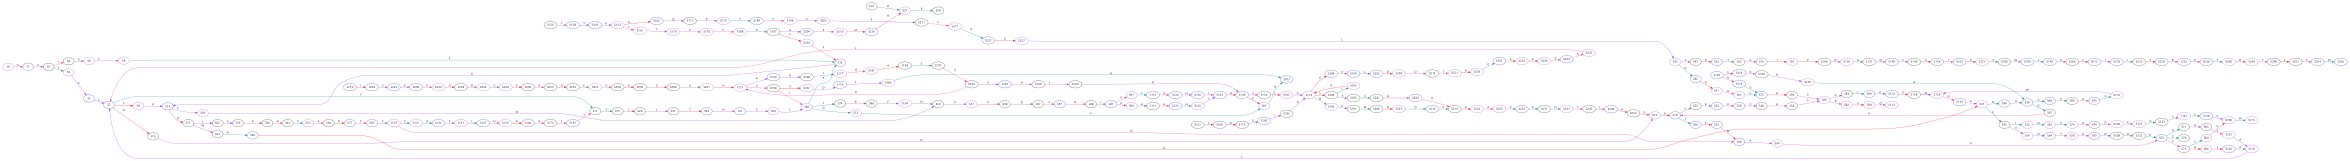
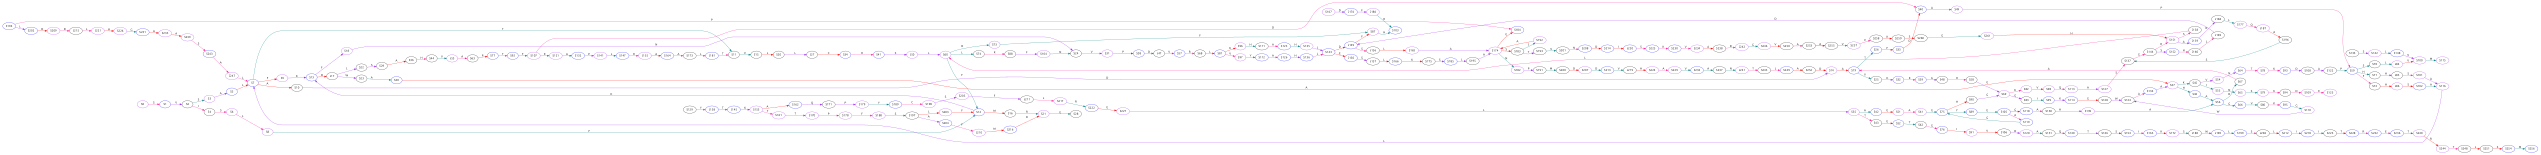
  strict digraph {
    fontname=Ubuntu
    rankdir=LR
    node [color=purple fontname=Ubuntu]
    edge [color=deeppink fontname=Ubuntu]
    S1 [color=blue]
    S0
    S2 [color=black]
    S3
    S4 [color=black]
    S5 [color=blue]
    S6
    S7 [color=blue]
    S8
    S9
    S10 [color=black]
    S11 [color=black]
    S12 [color=blue]
    S13 [color=blue]
    S14
    S15 [color=black]
    S16 [color=black]
    S17 [color=black]
    S18
    S19 [color=blue]
    S20 [color=black]
    S21
    S22 [color=black]
    S23 [color=black]
    S24 [color=black]
    S25 [color=black]
    S26 [color=blue]
    S27 [color=black]
    S28 [color=black]
    S29 [color=black]
    S30 [color=blue]
    S31
    S32 [color=blue]
    S33 [color=blue]
    S34 [color=blue]
    S36 [color=black]
    S37
    S38 [color=blue]
    S39 [color=blue]
    S40 [color=blue]
    S41 [color=blue]
    S42 [color=blue]
    S35
    S43 [color=black]
    S44 [color=black]
    S45 [color=black]
    S46 [color=blue]
    S47 [color=black]
    S48 [color=black]
    S49
    S50
    S51
    S52 [color=blue]
    S53
    S54
    S55
    S56 [color=blue]
    S57 [color=blue]
    S58 [color=black]
    S59 [color=blue]
    S60
    S61
    S62 [color=black]
    S63 [color=black]
    S64 [color=blue]
    S65
    S66 [color=blue]
    S67 [color=black]
    S68 [color=black]
    S69
    S70 [color=black]
    S71 [color=black]
    S72 [color=black]
    S73
    S74 [color=black]
    S75 [color=blue]
    S76 [color=blue]
    S77 [color=blue]
    S78
    S79
    S80 [color=black]
    S81 [color=blue]
    S82
    S83 [color=black]
    S84
    S85 [color=black]
    S86
    S87
    S88 [color=black]
+   S89 [color=blue]
    S90 [color=black]
    S91
    S92 [color=blue]
    S93 [color=blue]
    S94 [color=black]
    S95 [color=blue]
    S96
    S97
    S98
    S99 [color=blue]
    S100
    S101
    S102 [color=blue]
    S103 [color=blue]
    S104
    S105 [color=blue]
    S106 [color=black]
    S107
    S108 [color=black]
    S109
    S110
    S111 [color=black]
    S112 [color=blue]
    S113
    S114 [color=blue]
    S115
    S116
    S118 [color=blue]
    S119 [color=blue]
    S120
    S121
    S122 [color=black]
    S123
-   S124
+   S124 [color=black]
    S125 [color=blue]
    S126 [color=blue]
+   S127
    S128 [color=black]
    S130 [color=black]
    S131 [color=black]
    S132 [color=blue]
    S133 [color=black]
    S134 [color=blue]
    S135
    S136 [color=blue]
    S137 [color=black]
    S129 [color=black]
    S138 [color=blue]
    S139
    S140 [color=blue]
    S141
    S142
    S143 [color=blue]
    S144 [color=black]
    S145 [color=blue]
    S146 [color=black]
    S147 [color=blue]
    S148 [color=blue]
    S149 [color=blue]
+   S150 [color=blue]
    S151
    S152 [color=blue]
    S153
    S154 [color=blue]
    S155
    S156 [color=black]
    S157 [color=black]
    S158 [color=black]
    S159 [color=blue]
    S160 [color=black]
    S161
    S162 [color=blue]
    S163 [color=blue]
    S164 [color=blue]
    S165
    S166 [color=blue]
    S167
    S168 [color=black]
    S169 [color=black]
    S170
    S171 [color=black]
    S172
    S173 [color=black]
    S174
    S175 [color=black]
    S176 [color=blue]
    S177
    S178
    S179
    S180 [color=black]
    S181 [color=blue]
    S182
    S183 [color=black]
    S184 [color=blue]
    S185 [color=blue]
    S186
    S187
    S188
    S189 [color=blue]
    S190 [color=blue]
    S191 [color=black]
    S192
    S193 [color=black]
    S194 [color=blue]
    S195 [color=black]
    S196 [color=black]
    S197 [color=black]
    S198
    S199 [color=blue]
    S200 [color=black]
    S201 [color=black]
    S202 [color=blue]
    S203
    S204 [color=blue]
    S205
    S206 [color=black]
    S207
    S208 [color=blue]
    S209
    S210
    S211 [color=black]
    S212 [color=blue]
    S213 [color=blue]
    S214 [color=blue]
    S215 [color=black]
    S216 [color=blue]
    S217
    S218 [color=blue]
    S219 [color=black]
    S220 [color=blue]
    S221
    S222 [color=blue]
    S223 [color=black]
    S224
    S225 [color=blue]
    S226
    S227
    S228 [color=blue]
    S229
    S230 [color=blue]
    S231 [color=blue]
    S232 [color=blue]
    S233 [color=blue]
    S234
    S235
    S236 [color=blue]
    S237 [color=black]
    S238 [color=black]
    S239
    S240
    S241
    S242
    S243 [color=blue]
    S244
    S245 [color=black]
    S246
    S247
    S248 [color=black]
    S249 [color=blue]
    S250 [color=black]
    S251 [color=black]
    S252 [color=black]
    S253 [color=black]
    S254 [color=blue]
    S255 [color=black]
    S256 [color=blue]
    S257
    S258 [color=black]
    S259 [color=black]
    S260 [color=black]
    S261
    S1 -> S2 [color=purple label=V]
    S0 -> S1 [label=S]
    S2 -> S3 [color=teal label=S]
    S2 -> S4 [label=I]
    S3 -> S5 [color=purple label=A]
    S4 -> S6 [label=S]
-   S5 -> S7 [color=purple label=L]
+   S5 -> S7 [color=red label=L]
    S6 -> S8 [label=L]
    S7 -> S9 [color=red label=F]
    S7 -> S10 [color=red label=A]
    S7 -> S11 [color=teal label=T]
    S8 -> S12 [color=teal label=F]
    S9 -> S13 [color=purple label=K]
    S10 -> S14 [color=purple label=D]
    S11 -> S15 [color=teal label=V]
    S12 -> S13 [color=purple label=K]
+   S12 -> S16 [color=red label=M]
    S13 -> S17 [color=red label=D]
    S13 -> S18 [color=purple label=F]
    S14 -> S19 [color=red label=A]
    S15 -> S20 [color=red label=L]
    S16 -> S21 [color=teal label=R]
    S17 -> S22 [color=purple label=L]
    S17 -> S23 [color=purple label=W]
    S18 -> S24 [color=purple label=N]
    S19 -> S25 [color=teal label=V]
    S19 -> S26 [color=teal label=T]
    S20 -> S27 [color=purple label=L]
    S21 -> S28 [color=teal label=E]
    S22 -> S29 [color=purple label=S]
    S23 -> S30 [color=teal label=A]
    S24 -> S31 [color=purple label=V]
    S25 -> S32 [color=purple label=K]
    S26 -> S33 [color=red label=F]
    S27 -> S34 [color=red label=C]
    S29 -> S36 [color=red label=A]
    S30 -> S37 [color=red label=A]
    S31 -> S38 [color=red label=P]
    S32 -> S39 [label=K]
    S33 -> S40 [color=red label=D]
    S34 -> S41 [label=H]
    S36 -> S44 [label=H]
    S37 -> S45 [color=teal label=K]
    S37 -> S46 [color=teal label=H]
    S38 -> S47 [color=teal label=D]
    S39 -> S48 [color=purple label=G]
    S40 -> S49 [color=purple label=A]
    S41 -> S50 [color=purple label=S]
    S42 -> S51 [color=red label=E]
    S35 -> S42 [color=teal label=A]
    S35 -> S43 [label=T]
    S43 -> S52 [color=red label=E]
    S44 -> S53 [color=teal label=V]
    S45 -> S54 [color=purple label=V]
    S45 -> S55 [color=teal label=I]
    S46 -> S56 [color=teal label=A]
    S47 -> S57 [label=V]
    S48 -> S58 [label=H]
    S49 -> S59 [label=P]
    S50 -> S60 [color=purple label=L]
    S51 -> S61 [label=A]
    S52 -> S62 [color=teal label=T]
    S53 -> S63 [label=A]
    S54 -> S64 [color=purple label=N]
    S55 -> S65 [color=teal label=N]
    S56 -> S66 [color=teal label=G]
    S56 -> S67 [color=teal label=D]
    S57 -> S68 [label=R]
    S58 -> S69 [color=purple label=G]
    S59 -> S70 [color=teal label=S]
    S59 -> S71 [color=teal label=H]
    S59 -> S72 [label=F]
    S60 -> S12 [color=teal label=F]
    S60 -> S73 [color=teal label=D]
    S60 -> S74 [color=teal label=L]
    S61 -> S75 [color=teal label=G]
    S62 -> S76 [label=G]
    S63 -> S77 [color=red label=P]
    S64 -> S78 [label=T]
    S65 -> S79 [color=teal label=S]
    S66 -> S80 [color=teal label=V]
    S67 -> S19 [label=A]
-   S68 -> S81 [color=purple label=L]
+   S68 -> S81 [color=red label=L]
    S69 -> S82 [label=K]
    S69 -> S83 [color=purple label=G]
-   S72 -> S84 [color=teal label=L]
+   S70 -> S84 [color=teal label=L]
    S71 -> S85 [color=purple label=H]
    S72 -> S86 [color=red label=H]
    S73 -> S87 [color=teal label=F]
    S74 -> S88 [label=K]
+   S75 -> S89 [color=teal label=Y]
    S75 -> S90 [color=red label=H]
    S76 -> S91 [color=red label=I]
    S77 -> S92 [label=T]
    S78 -> S93 [label=K]
    S79 -> S94 [label=K]
    S80 -> S95 [label=K]
    S81 -> S96 [color=red label=K]
    S81 -> S97 [label=V]
    S82 -> S98 [color=red label=V]
    S83 -> S99 [color=teal label=I]
    S84 -> S100 [color=red label=V]
    S85 -> S101 [label=S]
    S86 -> S102 [color=red label=S]
    S87 -> S103 [color=teal label=H]
    S88 -> S104 [color=purple label=F]
+   S89 -> S105 [color=teal label=E]
    S90 -> S69 [color=purple label=G]
    S91 -> S106 [color=red label=V]
    S92 -> S107 [color=teal label=F]
    S93 -> S108 [color=purple label=D]
    S94 -> S109 [label=D]
    S95 -> S110 [color=teal label=G]
    S96 -> S111 [color=teal label=H]
    S97 -> S112 [color=teal label=Y]
    S98 -> S113 [label=Q]
    S99 -> S114 [color=purple label=K]
    S100 -> S115 [color=teal label=M]
    S101 -> S116 [color=purple label=A]
    S102 -> S116 [color=teal label=A]
    S104 -> S24 [color=teal label=N]
    S105 -> S118 [color=red label=G]
    S105 -> S119 [label=A]
    S106 -> S120 [color=purple label=D]
    S107 -> S40 [label=D]
    S107 -> S121 [color=teal label=E]
    S108 -> S122 [color=purple label=A]
    S109 -> S123 [label=E]
    S110 -> S124 [color=purple label=W]
    S111 -> S125 [label=A]
    S112 -> S126 [label=A]
+   S113 -> S127 [color=purple label=A]
    S114 -> S128 [color=red label=G]
    S116 -> S7 [color=purple label=L]
    S118 -> S130 [label=A]
    S119 -> S75 [color=teal label=G]
    S120 -> S131 [color=teal label=A]
    S121 -> S132 [color=teal label=A]
    S122 -> S59 [color=teal label=P]
-   S123 -> S133 [color=teal label=G]
    S124 -> S134 [label=A]
    S125 -> S135 [color=teal label=H]
    S126 -> S136 [color=purple label=H]
+   S127 -> S137 [label=S]
    S128 -> S124 [color=purple label=W]
    S130 -> S139 [color=purple label=H]
    S131 -> S140 [label=Q]
    S132 -> S141 [color=purple label=P]
    S133 -> S142 [color=purple label=S]
    S134 -> S37 [color=purple label=A]
    S135 -> S143 [color=purple label=L]
    S136 -> S143 [label=L]
    S137 -> S144 [label=G]
    S129 -> S138 [label=Y]
    S138 -> S145 [color=purple label=T]
    S139 -> S56 [color=teal label=A]
    S140 -> S146 [color=purple label=T]
    S141 -> S147 [color=teal label=L]
    S142 -> S148 [color=teal label=L]
    S143 -> S149 [color=red label=D]
+   S143 -> S150 [color=red label=E]
    S144 -> S151 [label=H]
    S144 -> S152 [color=purple label=S]
    S145 -> S153 [color=purple label=K]
    S146 -> S154 [color=red label=S]
    S147 -> S155 [label=H]
    S148 -> S100 [color=purple label=V]
    S149 -> S87 [color=red label=F]
    S149 -> S156 [label=S]
+   S150 -> S157 [color=purple label=S]
    S151 -> S158 [label=S]
    S151 -> S159 [color=purple label=A]
    S152 -> S160 [label=H]
    S153 -> S161 [label=T]
    S153 -> S162 [color=red label=A]
    S154 -> S163 [label=I]
    S155 -> S164 [color=red label=A]
    S156 -> S165 [color=red label=L]
    S157 -> S166 [color=red label=L]
    S158 -> S60 [label=L]
-   S158 -> S167 [color=red label=V]
    S159 -> S168 [color=purple label=R]
    S160 -> S169 [label=L]
    S161 -> S170 [color=purple label=T]
    S162 -> S171 [color=purple label=Q]
    S163 -> S172 [color=red label=K]
    S164 -> S173 [label=A]
    S165 -> S174 [color=purple label=A]
    S166 -> S175 [color=red label=K]
    S167 -> S176 [color=purple label=D]
    S168 -> S177 [color=teal label=L]
    S169 -> S149 [color=purple label=D]
    S170 -> S178 [label=P]
    S171 -> S179 [color=purple label=P]
    S172 -> S180 [color=teal label=S]
    S173 -> S181 [label=L]
    S174 -> S182 [color=teal label=N]
    S174 -> S183 [color=red label=S]
    S174 -> S184 [color=red label=G]
    S175 -> S185 [color=purple label=S]
    S176 -> S186 [color=purple label=F]
    S177 -> S187 [label=Q]
    S178 -> S188 [label=F]
    S179 -> S189 [color=teal label=Y]
    S180 -> S190 [color=purple label=W]
    S181 -> S11 [label=T]
    S182 -> S191 [color=purple label=P]
    S183 -> S192 [color=teal label=L]
    S183 -> S193 [color=purple label=T]
-   S184 -> S194 [label=P]
+   S194 -> S184 [label=P]
    S185 -> S195 [color=purple label=L]
    S186 -> S103 [color=teal label=H]
    S187 -> S196 [color=red label=A]
    S188 -> S197 [color=teal label=S]
    S189 -> S198 [label=C]
    S190 -> S199 [color=teal label=L]
    S191 -> S200 [color=teal label=M]
    S192 -> S174 [color=red label=A]
    S193 -> S201 [color=teal label=V]
    S194 -> S202 [color=purple label=L]
    S195 -> S174 [color=purple label=A]
    S196 -> S137 [color=teal label=S]
    S197 -> S203 [color=red label=L]
    S197 -> S204 [color=purple label=A]
    S198 -> S205 [color=purple label=S]
    S199 -> S206 [label=S]
    S200 -> S207 [color=red label=D]
    S201 -> S208 [label=N]
    S202 -> S209 [color=red label=D]
    S203 -> S12 [color=red label=F]
    S204 -> S210 [label=F]
    S205 -> S211 [color=purple label=F]
    S206 -> S212 [color=red label=L]
    S207 -> S213 [color=teal label=D]
-   S208 -> S219 [color=red label=D]
+   S208 -> S214 [color=red label=D]
    S209 -> S215 [label=D]
    S210 -> S216 [color=red label=M]
    S211 -> S217 [label=L]
    S212 -> S218 [color=purple label=I]
    S213 -> S219 [color=teal label=V]
    S214 -> S220 [color=red label=I]
    S215 -> S221 [label=L]
    S216 -> S21 [color=red label=R]
    S217 -> S222 [color=teal label=R]
    S218 -> S223 [color=teal label=I]
    S219 -> S224 [color=red label=H]
    S220 -> S225 [label=S]
    S221 -> S226 [color=red label=H]
    S222 -> S227 [color=red label=E]
    S223 -> S228 [color=red label=T]
    S224 -> S229 [label=A]
    S225 -> S230 [label=K]
    S226 -> S231 [color=teal label=G]
    S227 -> S35 [color=purple label=L]
    S228 -> S232 [label=R]
    S229 -> S233 [color=teal label=V]
    S230 -> S234 [label=V]
    S231 -> S235 [color=red label=A]
    S232 -> S236 [label=E]
    S233 -> S237 [color=teal label=A]
    S234 -> S238 [color=red label=A]
    S235 -> S239 [color=red label=A]
    S236 -> S240 [color=teal label=T]
    S237 -> S241 [color=teal label=N]
    S238 -> S242 [label=D]
    S239 -> S243 [label=S]
    S240 -> S244 [color=red label=R]
    S241 -> S245 [label=T]
    S242 -> S246 [color=teal label=G]
    S243 -> S247 [label=A]
    S244 -> S248 [label=T]
    S245 -> S249 [label=L]
    S246 -> S250 [color=red label=V]
    S247 -> S7 [label=L]
    S248 -> S251 [color=red label=L]
    S249 -> S252 [color=red label=A]
    S250 -> S253 [label=A]
-   S251 -> S254 [label=S]
+   S251 -> S254 [color=red label=S]
    S252 -> S14 [color=red label=D]
    S253 -> S255 [color=red label=A]
    S254 -> S256 [color=teal label=M]
    S255 -> S257 [color=teal label=V]
    S257 -> S258 [label=V]
    S258 -> S259 [color=red label=K]
    S259 -> S260 [color=red label=S]
    S260 -> S261 [color=teal label=G]
    S261 -> S151 [color=red label=H]
  }
